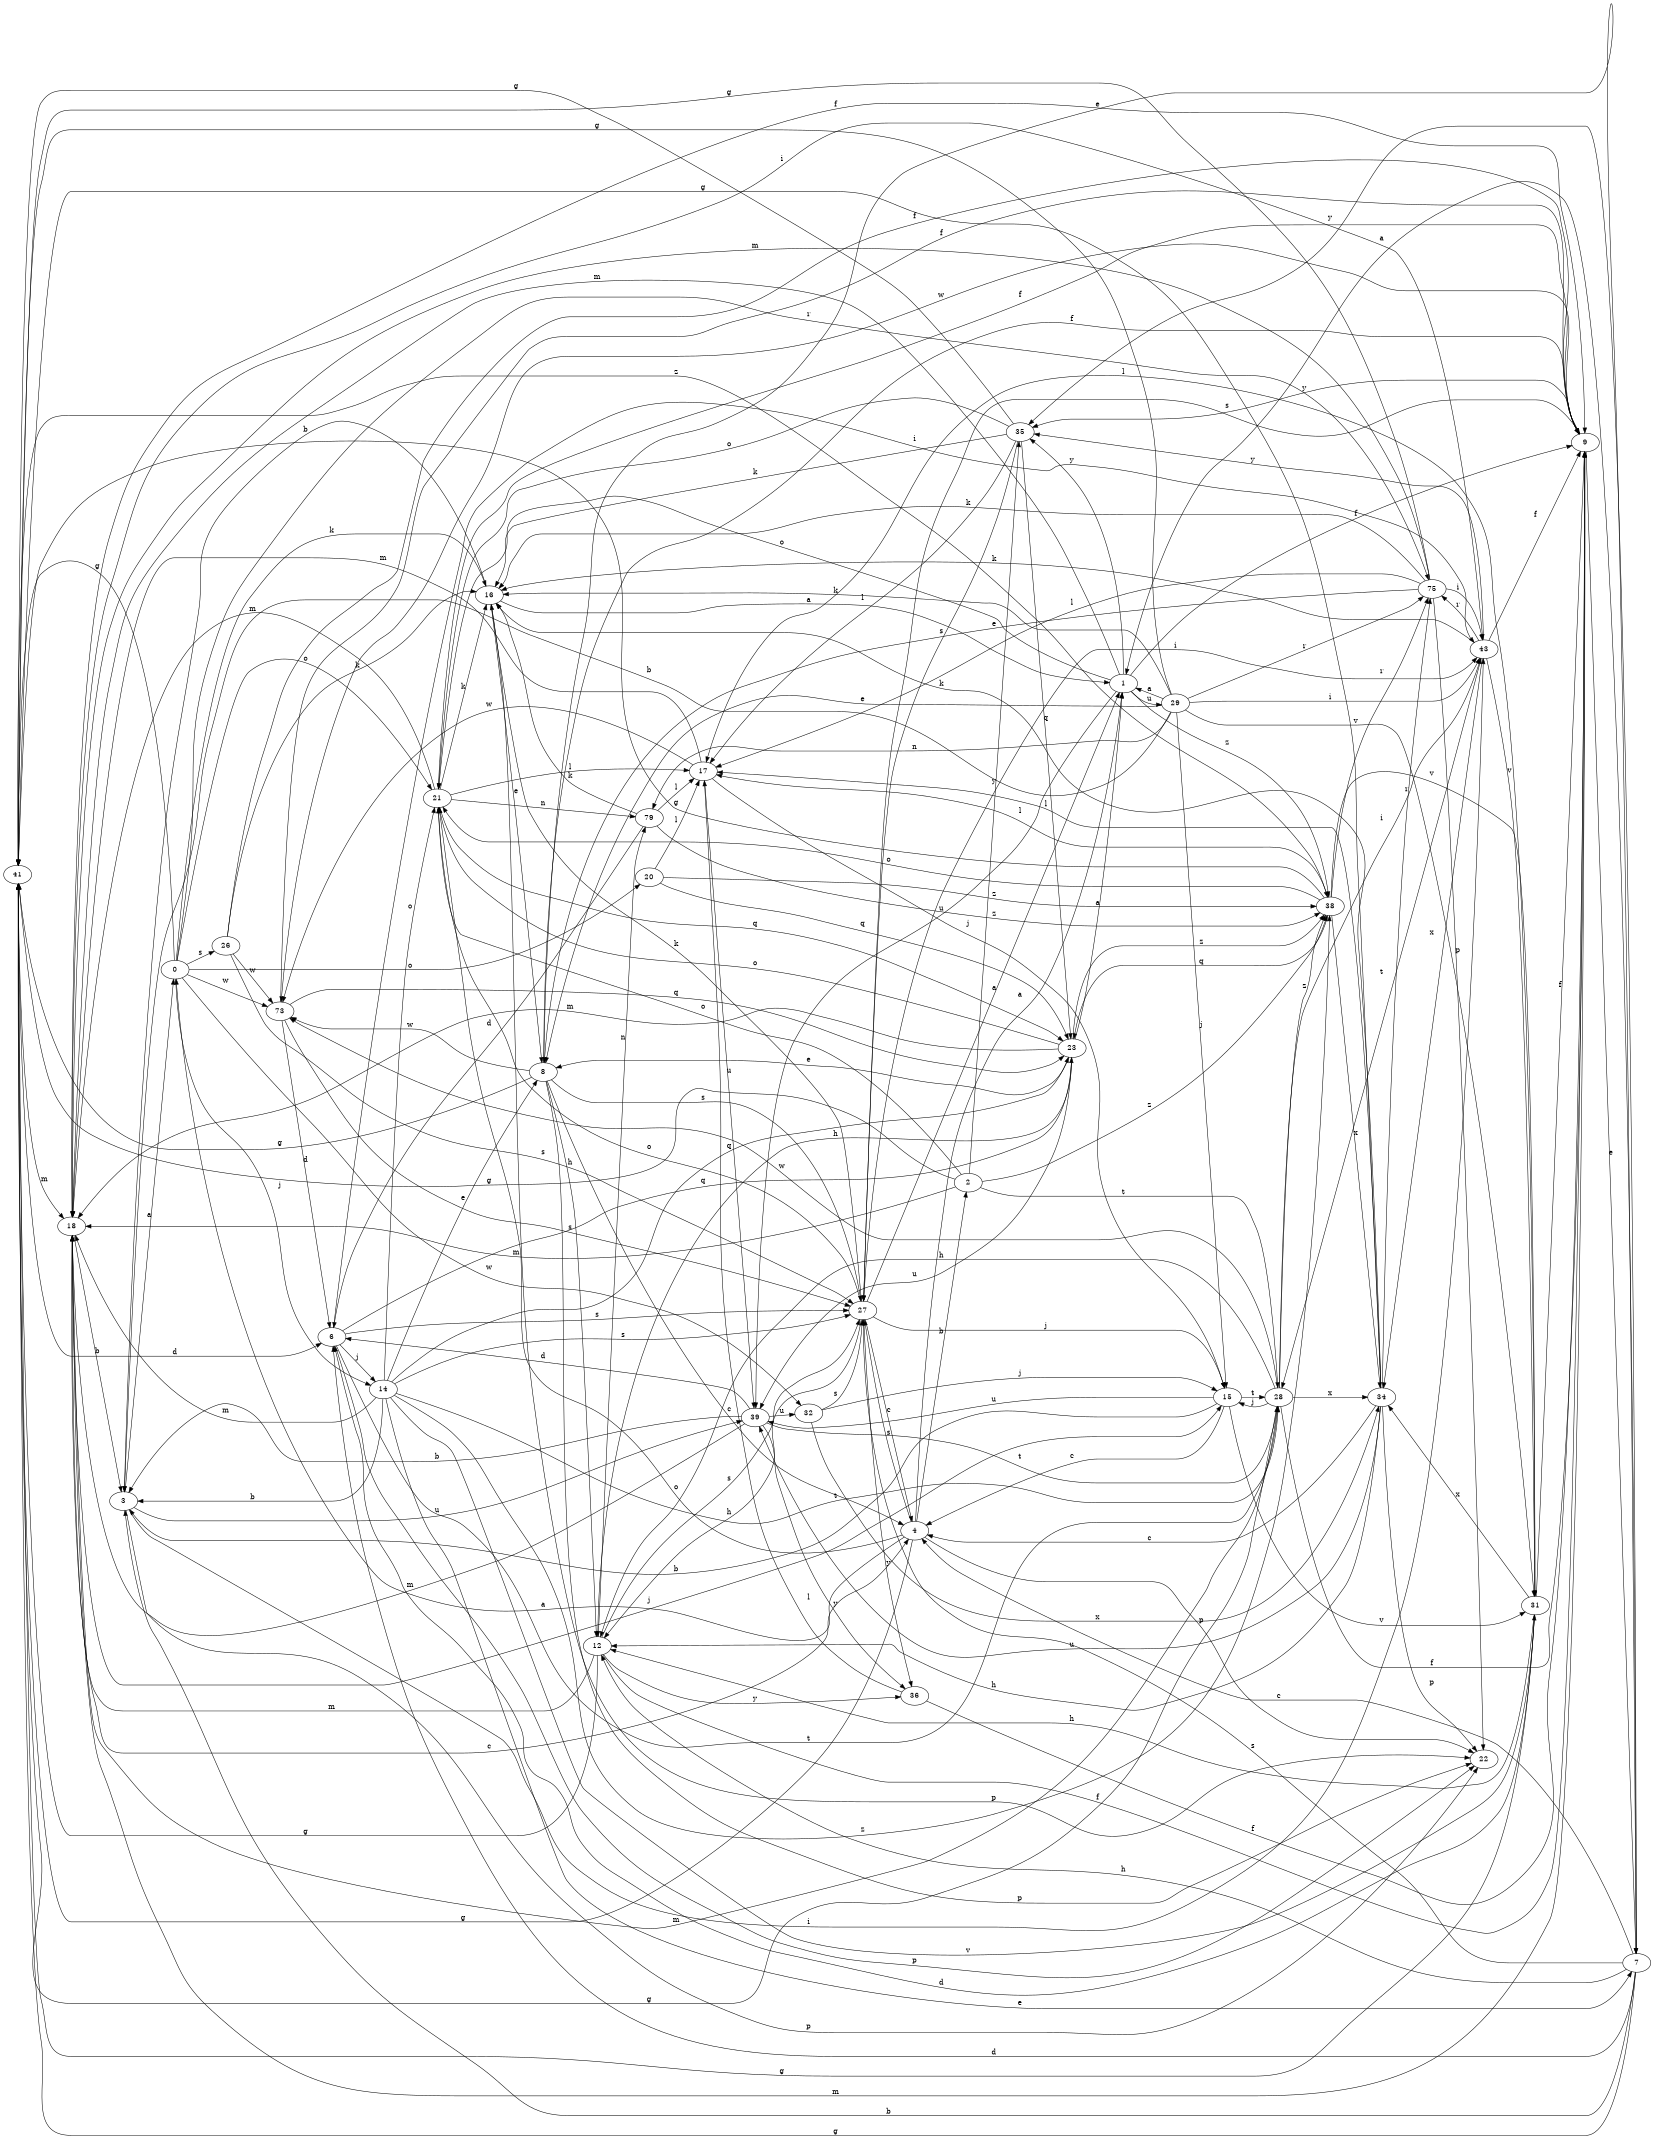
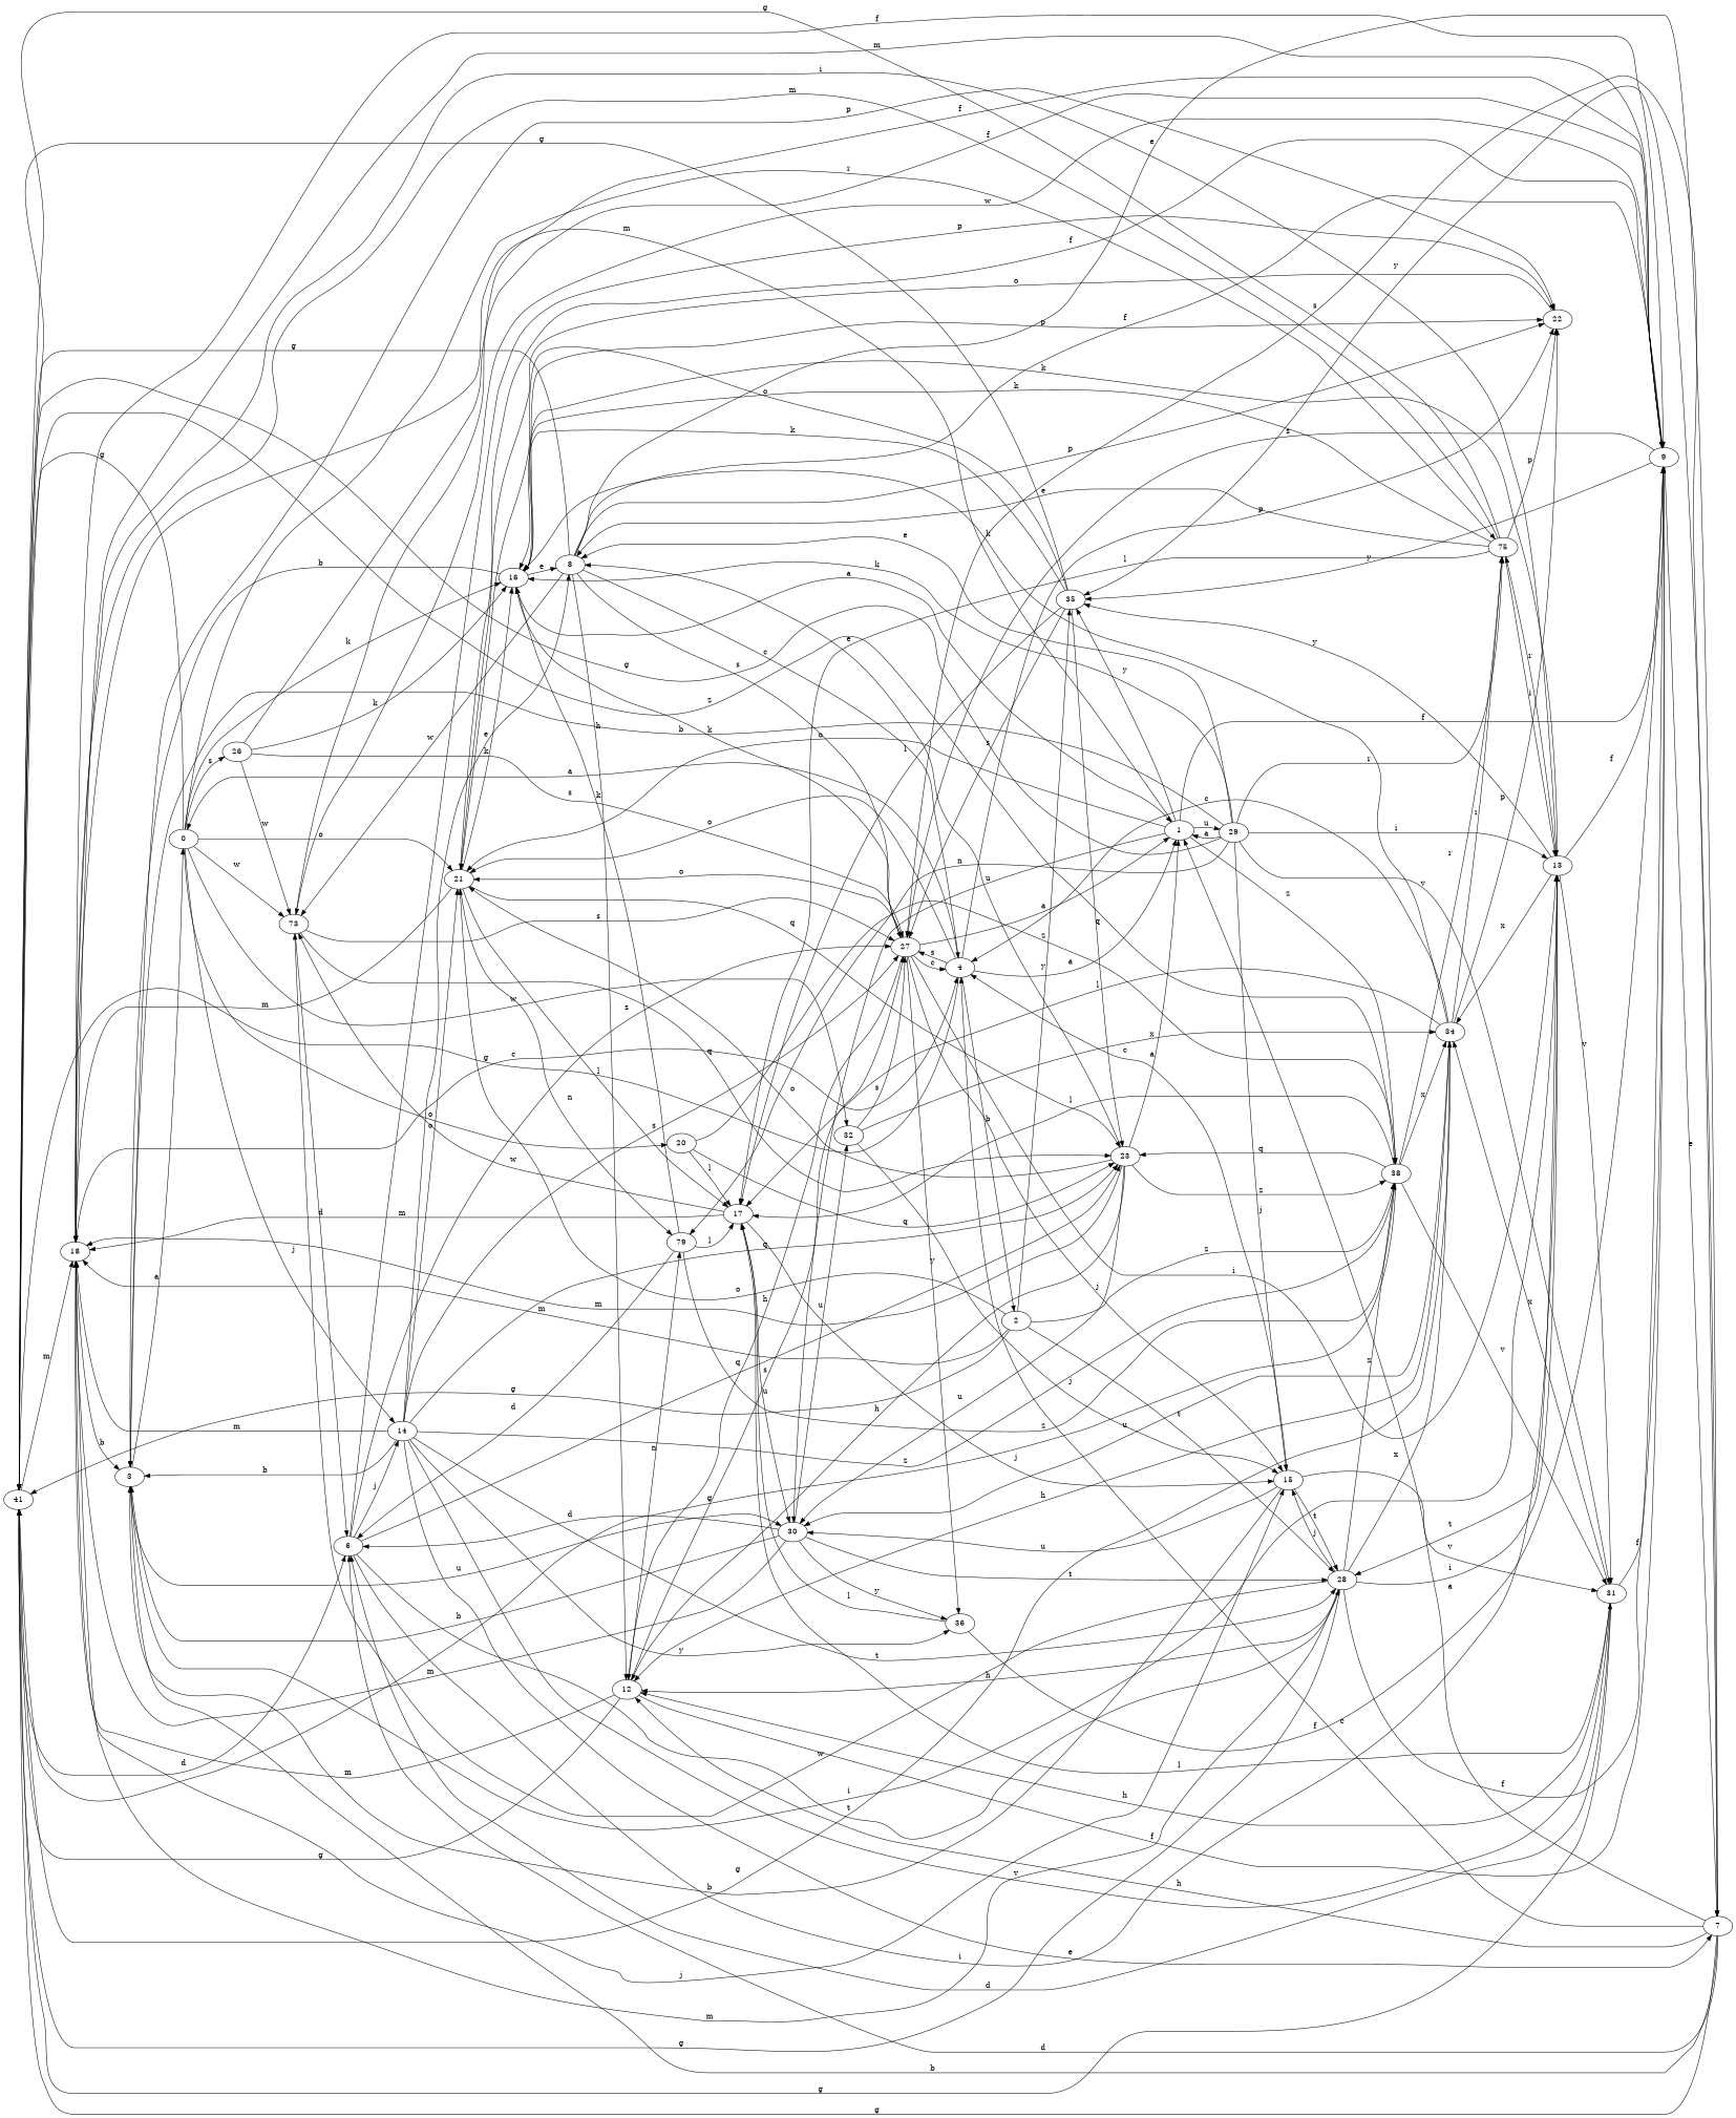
  strict digraph {
    rankdir=LR
    n1 [label=41]
    0
    14
    16
    20
    21
    n7 [label=75]
    26
    32
    n10 [label=73]
    18
    38
    6
    28
    3
    27
    23
    7
    8
    31
    36
    1
    22
    17
    9
    n26 [label=79]
-   13 [label=43]
+   13
    34
    15
    29
-   30 [label=39]
+   30
    35
    4
    2
    12
    n1 -> 18 [label=m]
    n1 -> 38 [label=z]
    n1 -> 6 [label=d]
    0 -> n1 [label=g]
    0 -> 14 [label=j]
    0 -> 16 [label=k]
    0 -> 20 [label=o]
    0 -> 21 [label=o]
    0 -> n7 [label=r]
    0 -> 26 [label=s]
    0 -> 32 [label=w]
    0 -> n10 [label=w]
    14 -> 21 [label=o]
    14 -> 18 [label=m]
    14 -> 38 [label=z]
    14 -> 28 [label=t]
    14 -> 3 [label=b]
    14 -> 27 [label=s]
    14 -> 23 [label=q]
    14 -> 7 [label=e]
    14 -> 8 [label=e]
    14 -> 31 [label=v]
-   12 -> 36 [label=y]
+   14 -> 36 [label=y]
    16 -> 3 [label=b]
    16 -> 8 [label=e]
    16 -> 1 [label=a]
    16 -> 22 [label=p]
    20 -> 38 [label=z]
    20 -> 23 [label=q]
    20 -> 17 [label=l]
    21 -> 16 [label=k]
    21 -> 18 [label=m]
    21 -> 23 [label=q]
    21 -> 17 [label=l]
    21 -> 9 [label=f]
    21 -> n26 [label=n]
    n7 -> n1 [label=g]
    n7 -> 16 [label=k]
    n7 -> 18 [label=m]
    n7 -> 8 [label=e]
    n7 -> 22 [label=p]
    n7 -> 17 [label=l]
    n7 -> 13 [label=i]
    26 -> 16 [label=k]
    26 -> n10 [label=w]
    26 -> 27 [label=s]
    26 -> 9 [label=f]
    32 -> 27 [label=s]
    32 -> 34 [label=x]
    32 -> 15 [label=j]
    n10 -> 6 [label=d]
    n10 -> 27 [label=s]
    n10 -> 23 [label=q]
    n10 -> 9 [label=f]
    18 -> 3 [label=b]
    18 -> 9 [label=f]
    18 -> 13 [label=i]
    18 -> 15 [label=j]
    18 -> 4 [label=c]
    38 -> n1 [label=g]
-   38 -> 21 [label=o]
+   22 -> 21 [label=o]
    38 -> n7 [label=r]
    38 -> 23 [label=q]
    38 -> 31 [label=v]
    38 -> 17 [label=l]
    38 -> 34 [label=x]
    6 -> 14 [label=j]
    6 -> 28 [label=t]
    6 -> 27 [label=s]
    6 -> 23 [label=q]
    6 -> 22 [label=p]
    6 -> 13 [label=i]
    28 -> n1 [label=g]
    28 -> n10 [label=w]
    28 -> 18 [label=m]
    28 -> 38 [label=z]
    28 -> 9 [label=f]
    28 -> 13 [label=i]
    28 -> 34 [label=x]
    28 -> 15 [label=j]
    28 -> 12 [label=h]
    3 -> 0 [label=a]
    3 -> 22 [label=p]
    3 -> 13 [label=i]
    3 -> 30 [label=u]
    27 -> 16 [label=k]
    27 -> 21 [label=o]
    27 -> 36 [label=y]
    27 -> 1 [label=a]
    27 -> 13 [label=i]
    27 -> 15 [label=j]
    27 -> 4 [label=c]
    27 -> 12 [label=h]
    23 -> 21 [label=o]
    23 -> 18 [label=m]
    23 -> 38 [label=z]
    23 -> 8 [label=e]
    23 -> 1 [label=a]
    23 -> 30 [label=u]
    23 -> 12 [label=h]
    7 -> n1 [label=g]
    7 -> 6 [label=d]
    7 -> 3 [label=b]
    7 -> 27 [label=s]
    7 -> 1 [label=a]
    7 -> 35 [label=y]
    7 -> 4 [label=c]
    7 -> 12 [label=h]
    8 -> n1 [label=g]
    8 -> n10 [label=w]
    8 -> 27 [label=s]
    8 -> 7 [label=e]
    8 -> 22 [label=p]
    8 -> 9 [label=f]
    8 -> 4 [label=c]
    8 -> 12 [label=h]
    31 -> n1 [label=g]
    31 -> 6 [label=d]
    31 -> 17 [label=l]
    31 -> 9 [label=f]
    31 -> 34 [label=x]
    31 -> 12 [label=h]
    36 -> 17 [label=l]
    36 -> 9 [label=f]
    1 -> 21 [label=o]
    1 -> 18 [label=m]
    1 -> 38 [label=z]
    1 -> 9 [label=f]
    1 -> 29 [label=u]
    1 -> 30 [label=u]
    1 -> 35 [label=y]
    17 -> n10 [label=w]
    17 -> 18 [label=m]
    17 -> 15 [label=j]
    17 -> 30 [label=u]
    9 -> n10 [label=w]
    9 -> 18 [label=m]
    9 -> 27 [label=s]
    9 -> 7 [label=e]
    9 -> 35 [label=y]
    n26 -> 16 [label=k]
    n26 -> 38 [label=z]
    n26 -> 6 [label=d]
    n26 -> 17 [label=l]
    13 -> 16 [label=k]
    13 -> n7 [label=r]
    13 -> 28 [label=t]
    13 -> 31 [label=v]
    13 -> 9 [label=f]
    13 -> 34 [label=x]
    13 -> 35 [label=y]
    34 -> n1 [label=g]
    34 -> 16 [label=k]
    34 -> n7 [label=r]
    34 -> 22 [label=p]
    34 -> 17 [label=l]
    34 -> 30 [label=u]
    34 -> 4 [label=c]
    34 -> 12 [label=h]
    15 -> 28 [label=t]
    15 -> 3 [label=b]
    15 -> 31 [label=v]
    15 -> 30 [label=u]
    15 -> 4 [label=c]
    29 -> n1 [label=g]
    29 -> 16 [label=k]
    29 -> n7 [label=r]
    29 -> 3 [label=b]
    29 -> 8 [label=e]
    29 -> 31 [label=v]
    29 -> 1 [label=a]
    29 -> n26 [label=n]
    29 -> 13 [label=i]
    29 -> 15 [label=j]
    30 -> 32 [label=u]
    30 -> 18 [label=m]
    30 -> 6 [label=d]
    30 -> 28 [label=t]
    30 -> 3 [label=b]
    30 -> 36 [label=y]
    35 -> n1 [label=g]
    35 -> 16 [label=k]
    35 -> 21 [label=o]
    35 -> 27 [label=s]
    35 -> 23 [label=q]
    35 -> 17 [label=l]
    4 -> n1 [label=g]
    4 -> 0 [label=a]
    4 -> 21 [label=o]
    4 -> 27 [label=s]
    4 -> 1 [label=a]
    4 -> 22 [label=p]
    4 -> 2 [label=b]
    2 -> n1 [label=g]
    2 -> 21 [label=o]
    2 -> 18 [label=m]
    2 -> 38 [label=z]
    2 -> 28 [label=t]
    2 -> 35 [label=y]
    12 -> n1 [label=g]
    12 -> 18 [label=m]
    12 -> 27 [label=s]
    12 -> 9 [label=f]
    12 -> n26 [label=n]
  }
